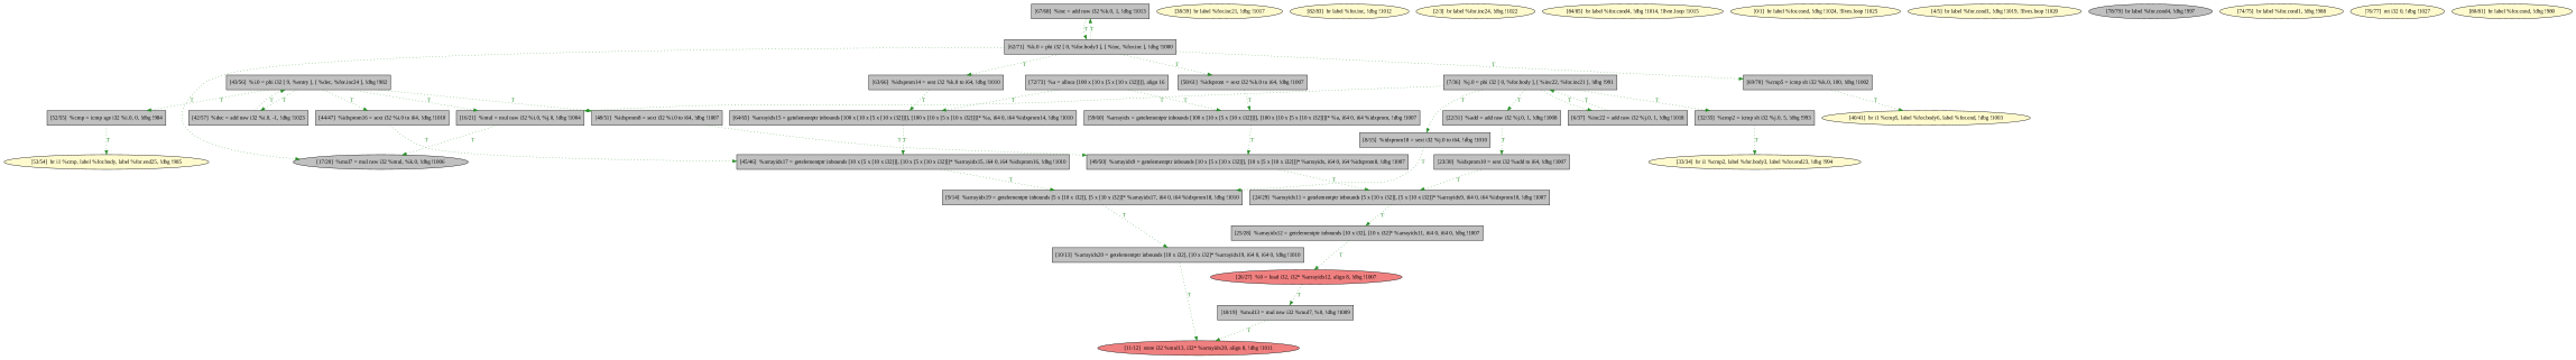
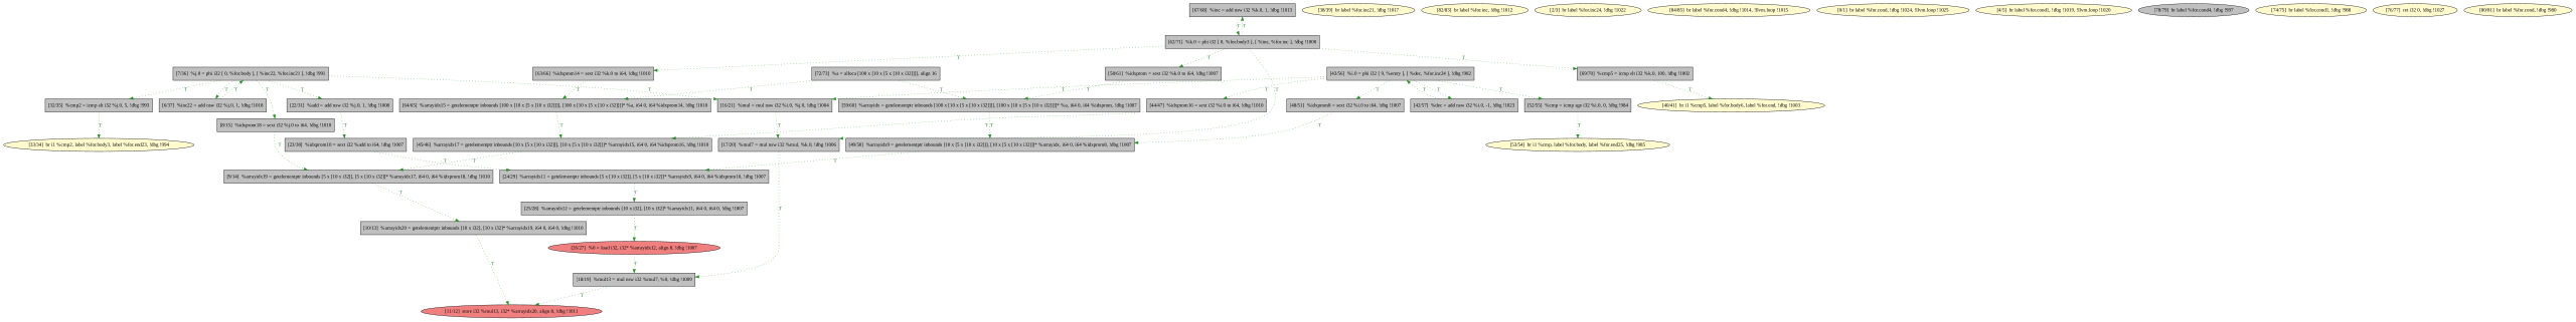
  digraph {
    fontname="Liberation Serif"
    node [fillcolor=grey fontname="Liberation Serif" shape=rectangle style=filled]
    edge [color=forestgreen fontcolor=forestgreen fontname="Liberation Serif" style=dotted]
    n1 [label="[67/68]  %inc = add nsw i32 %k.0, 1, !dbg !1013"]
    n2 [label="[62/71]  %k.0 = phi i32 [ 0, %for.body3 ], [ %inc, %for.inc ], !dbg !1000"]
-   n3 [label="[17/20]  %mul7 = mul nsw i32 %mul, %k.0, !dbg !1006" shape=ellipse]
+   n3 [label="[17/20]  %mul7 = mul nsw i32 %mul, %k.0, !dbg !1006"]
    n4 [label="[58/61]  %idxprom = sext i32 %k.0 to i64, !dbg !1007"]
    n5 [label="[63/66]  %idxprom14 = sext i32 %k.0 to i64, !dbg !1010"]
    n6 [label="[69/70]  %cmp5 = icmp slt i32 %k.0, 100, !dbg !1002"]
    n7 [fillcolor=lightcoral label="[11/12]  store i32 %mul13, i32* %arrayidx20, align 8, !dbg !1011" shape=ellipse]
    n8 [label="[8/15]  %idxprom18 = sext i32 %j.0 to i64, !dbg !1010"]
    n9 [label="[9/14]  %arrayidx19 = getelementptr inbounds [5 x [10 x i32]], [5 x [10 x i32]]* %arrayidx17, i64 0, i64 %idxprom18, !dbg !1010"]
    n10 [label="[10/13]  %arrayidx20 = getelementptr inbounds [10 x i32], [10 x i32]* %arrayidx19, i64 0, i64 0, !dbg !1010"]
    n11 [label="[18/19]  %mul13 = mul nsw i32 %mul7, %0, !dbg !1009"]
    n12 [fillcolor=lemonchiffon label="[40/41]  br i1 %cmp5, label %for.body6, label %for.end, !dbg !1003" shape=ellipse]
    n13 [label="[59/60]  %arrayidx = getelementptr inbounds [100 x [10 x [5 x [10 x i32]]]], [100 x [10 x [5 x [10 x i32]]]]* %a, i64 0, i64 %idxprom, !dbg !1007"]
    n14 [label="[64/65]  %arrayidx15 = getelementptr inbounds [100 x [10 x [5 x [10 x i32]]]], [100 x [10 x [5 x [10 x i32]]]]* %a, i64 0, i64 %idxprom14, !dbg !1010"]
    n15 [label="[45/46]  %arrayidx17 = getelementptr inbounds [10 x [5 x [10 x i32]]], [10 x [5 x [10 x i32]]]* %arrayidx15, i64 0, i64 %idxprom16, !dbg !1010"]
    n16 [label="[43/56]  %i.0 = phi i32 [ 9, %entry ], [ %dec, %for.inc24 ], !dbg !982"]
    n17 [label="[16/21]  %mul = mul nsw i32 %i.0, %j.0, !dbg !1004"]
    n18 [label="[42/57]  %dec = add nsw i32 %i.0, -1, !dbg !1023"]
    n19 [label="[48/51]  %idxprom8 = sext i32 %i.0 to i64, !dbg !1007"]
    n20 [label="[44/47]  %idxprom16 = sext i32 %i.0 to i64, !dbg !1010"]
    n21 [label="[52/55]  %cmp = icmp sge i32 %i.0, 0, !dbg !984"]
    n22 [label="[49/50]  %arrayidx9 = getelementptr inbounds [10 x [5 x [10 x i32]]], [10 x [5 x [10 x i32]]]* %arrayidx, i64 0, i64 %idxprom8, !dbg !1007"]
    n23 [fillcolor=lemonchiffon label="[53/54]  br i1 %cmp, label %for.body, label %for.end25, !dbg !985" shape=ellipse]
    n24 [label="[25/28]  %arrayidx12 = getelementptr inbounds [10 x i32], [10 x i32]* %arrayidx11, i64 0, i64 0, !dbg !1007"]
    n25 [fillcolor=lightcoral label="[26/27]  %0 = load i32, i32* %arrayidx12, align 8, !dbg !1007" shape=ellipse]
    n26 [fillcolor=lemonchiffon label="[38/39]  br label %for.inc21, !dbg !1017" shape=ellipse]
    n27 [fillcolor=lemonchiffon label="[82/83]  br label %for.inc, !dbg !1012" shape=ellipse]
    n28 [label="[22/31]  %add = add nsw i32 %j.0, 1, !dbg !1008"]
    n29 [label="[23/30]  %idxprom10 = sext i32 %add to i64, !dbg !1007"]
    n30 [label="[24/29]  %arrayidx11 = getelementptr inbounds [5 x [10 x i32]], [5 x [10 x i32]]* %arrayidx9, i64 0, i64 %idxprom10, !dbg !1007"]
    n31 [label="[72/73]  %a = alloca [100 x [10 x [5 x [10 x i32]]]], align 16"]
    n32 [fillcolor=lemonchiffon label="[2/3]  br label %for.inc24, !dbg !1022" shape=ellipse]
    n33 [fillcolor=lemonchiffon label="[84/85]  br label %for.cond4, !dbg !1014, !llvm.loop !1015" shape=ellipse]
    n34 [label="[6/37]  %inc22 = add nsw i32 %j.0, 1, !dbg !1018"]
    n35 [label="[7/36]  %j.0 = phi i32 [ 0, %for.body ], [ %inc22, %for.inc21 ], !dbg !991"]
    n36 [label="[32/35]  %cmp2 = icmp slt i32 %j.0, 5, !dbg !993"]
    n37 [fillcolor=lemonchiffon label="[0/1]  br label %for.cond, !dbg !1024, !llvm.loop !1025" shape=ellipse]
    n38 [fillcolor=lemonchiffon label="[4/5]  br label %for.cond1, !dbg !1019, !llvm.loop !1020" shape=ellipse]
    n39 [label="[78/79]  br label %for.cond4, !dbg !997" shape=ellipse]
    n40 [fillcolor=lemonchiffon label="[74/75]  br label %for.cond1, !dbg !988" shape=ellipse]
    n41 [fillcolor=lemonchiffon label="[33/34]  br i1 %cmp2, label %for.body3, label %for.end23, !dbg !994" shape=ellipse]
    n42 [fillcolor=lemonchiffon label="[76/77]  ret i32 0, !dbg !1027" shape=ellipse]
    n43 [fillcolor=lemonchiffon label="[80/81]  br label %for.cond, !dbg !980" shape=ellipse]
    n1 -> n2 [label=T]
    n2 -> n1 [label=T]
    n2 -> n3 [label=T]
    n2 -> n4 [label=T]
    n2 -> n5 [label=T]
    n2 -> n6 [label=T]
+   n3 -> n11 [label=T]
    n4 -> n13 [label=T]
    n5 -> n14 [label=T]
    n6 -> n12 [label=T]
    n8 -> n9 [label=T]
    n9 -> n10 [label=T]
    n10 -> n7 [label=T]
    n11 -> n7 [label=T]
    n13 -> n22 [label=T]
    n14 -> n15 [label=T]
    n15 -> n9 [label=T]
    n16 -> n17 [label=T]
    n16 -> n18 [label=T]
    n16 -> n19 [label=T]
    n16 -> n20 [label=T]
    n16 -> n21 [label=T]
    n17 -> n3 [label=T]
    n18 -> n16 [label=T]
    n19 -> n22 [label=T]
    n20 -> n15 [label=T]
    n21 -> n23 [label=T]
    n22 -> n30 [label=T]
    n24 -> n25 [label=T]
    n25 -> n11 [label=T]
    n28 -> n29 [label=T]
    n29 -> n30 [label=T]
    n30 -> n24 [label=T]
    n31 -> n13 [label=T]
    n31 -> n14 [label=T]
    n34 -> n35 [label=T]
    n35 -> n8 [label=T]
    n35 -> n17 [label=T]
    n35 -> n28 [label=T]
    n35 -> n34 [label=T]
    n35 -> n36 [label=T]
    n36 -> n41 [label=T]
  }
